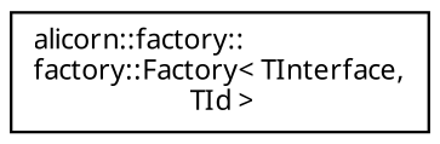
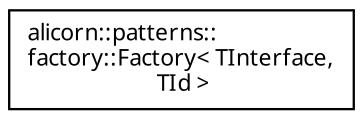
  digraph {
    rankdir=LR
    fontname="Noto Sans"
-   n1 [color=black fillcolor=white fontname="Noto Sans" fontsize=10 height=0.2 label="alicorn::factory::\lfactory::Factory\< TInterface,\l TId \>" shape=record style=filled width=0.4]
+   n1 [color=black fillcolor=white fontname="Noto Sans" fontsize=10 height=0.2 label="alicorn::patterns::\lfactory::Factory\< TInterface,\l TId \>" shape=record style=filled width=0.4]
  }
